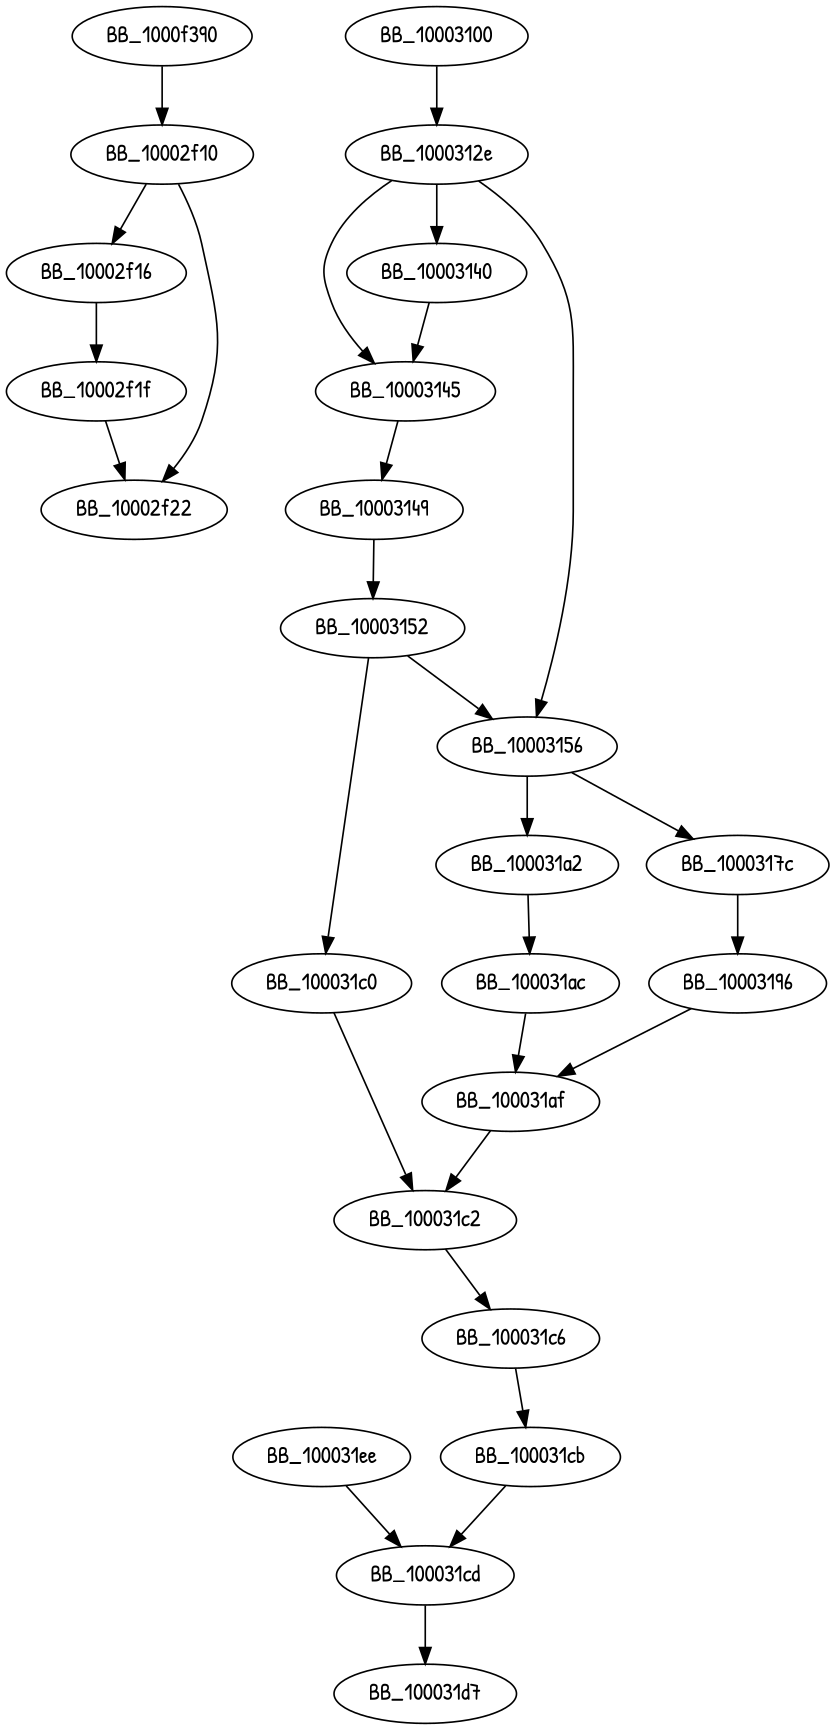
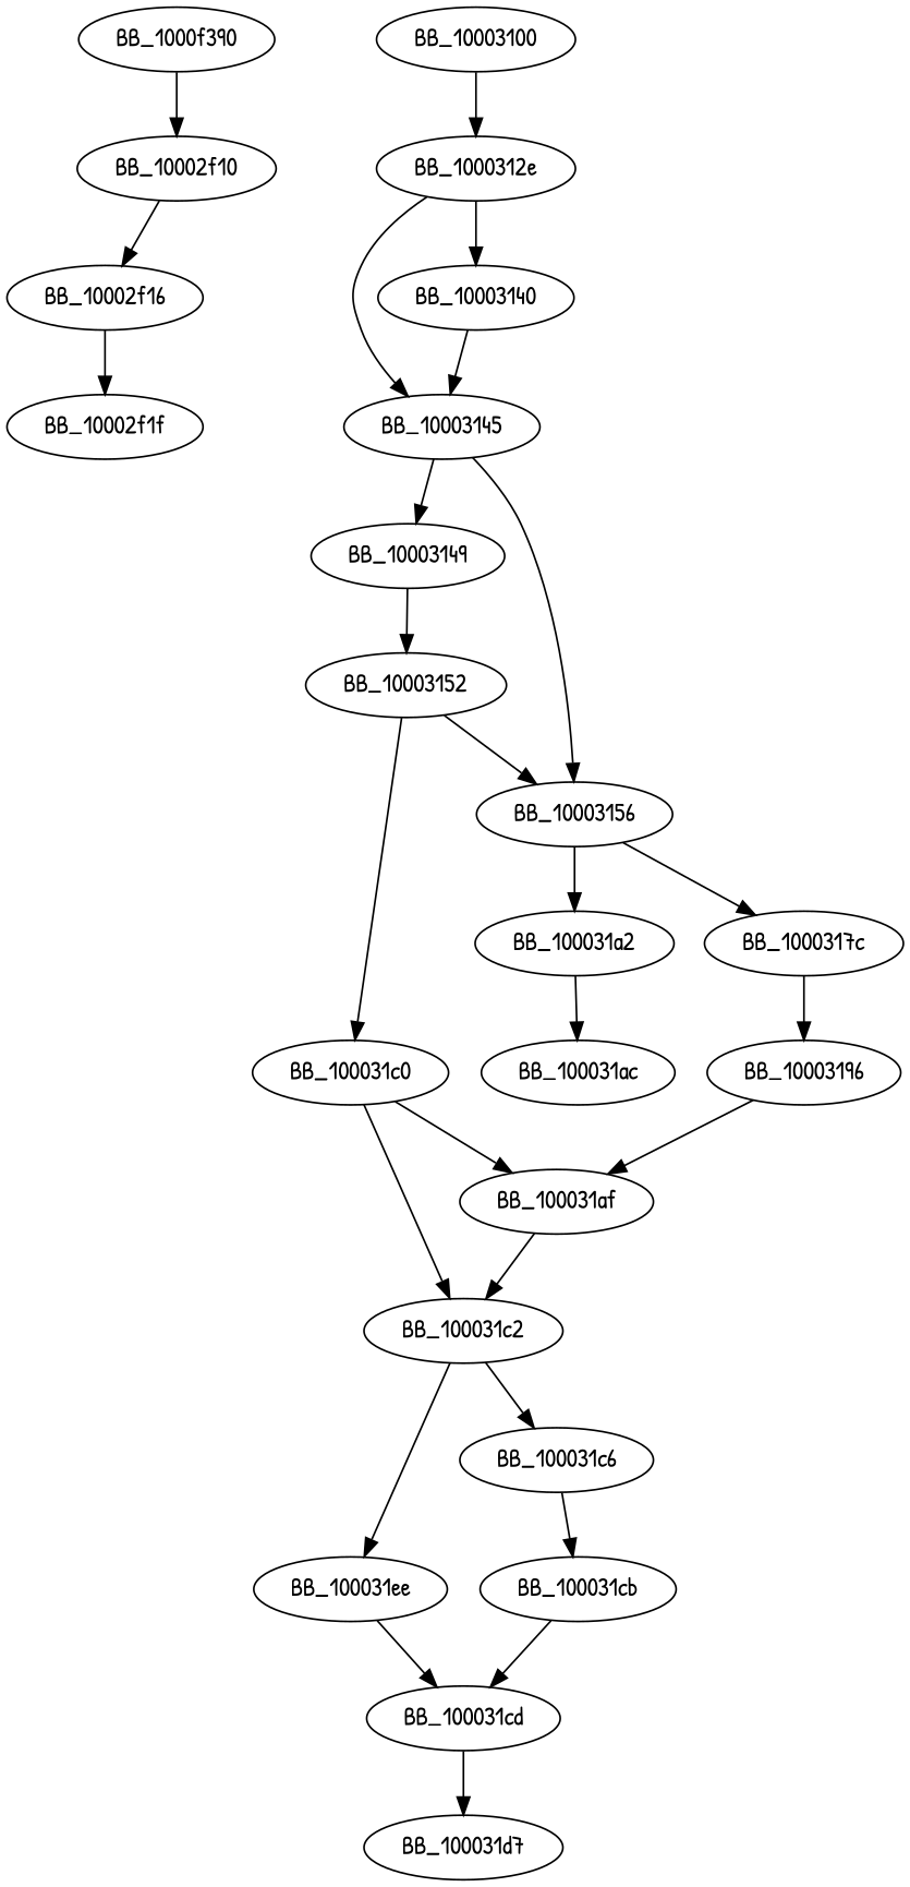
  digraph {
    fontname="Patrick Hand"
    node [fontname="Patrick Hand"]
    edge [fontname="Patrick Hand"]
    BB_10002f10
    BB_10002f16
-   BB_10002f22
    BB_10002f1f
    BB_10003100
    BB_1000312e
    BB_10003140
    BB_10003145
    BB_10003149
    BB_10003156
    BB_10003152
    BB_1000317c
    BB_100031a2
    BB_100031c0
    BB_10003196
    BB_100031c2
    BB_100031c6
    BB_100031ee
    BB_100031af
    BB_100031ac
    BB_100031cb
    BB_100031cd
    BB_100031d7
    BB_1000f390
    BB_10002f10 -> BB_10002f16
-   BB_10002f10 -> BB_10002f22
    BB_10002f16 -> BB_10002f1f
-   BB_10002f1f -> BB_10002f22
    BB_10003100 -> BB_1000312e
    BB_1000312e -> BB_10003140
    BB_1000312e -> BB_10003145
    BB_10003140 -> BB_10003145
    BB_10003145 -> BB_10003149
-   BB_1000312e -> BB_10003156
+   BB_10003145 -> BB_10003156
    BB_10003149 -> BB_10003152
    BB_10003156 -> BB_1000317c
    BB_10003156 -> BB_100031a2
    BB_10003152 -> BB_10003156
    BB_10003152 -> BB_100031c0
    BB_1000317c -> BB_10003196
    BB_100031a2 -> BB_100031ac
    BB_100031c0 -> BB_100031c2
    BB_10003196 -> BB_100031af
    BB_100031c2 -> BB_100031c6
+   BB_100031c2 -> BB_100031ee
    BB_100031c6 -> BB_100031cb
    BB_100031ee -> BB_100031cd
    BB_100031af -> BB_100031c2
-   BB_100031ac -> BB_100031af
+   BB_100031c0 -> BB_100031af
    BB_100031cb -> BB_100031cd
    BB_100031cd -> BB_100031d7
    BB_1000f390 -> BB_10002f10
  }
